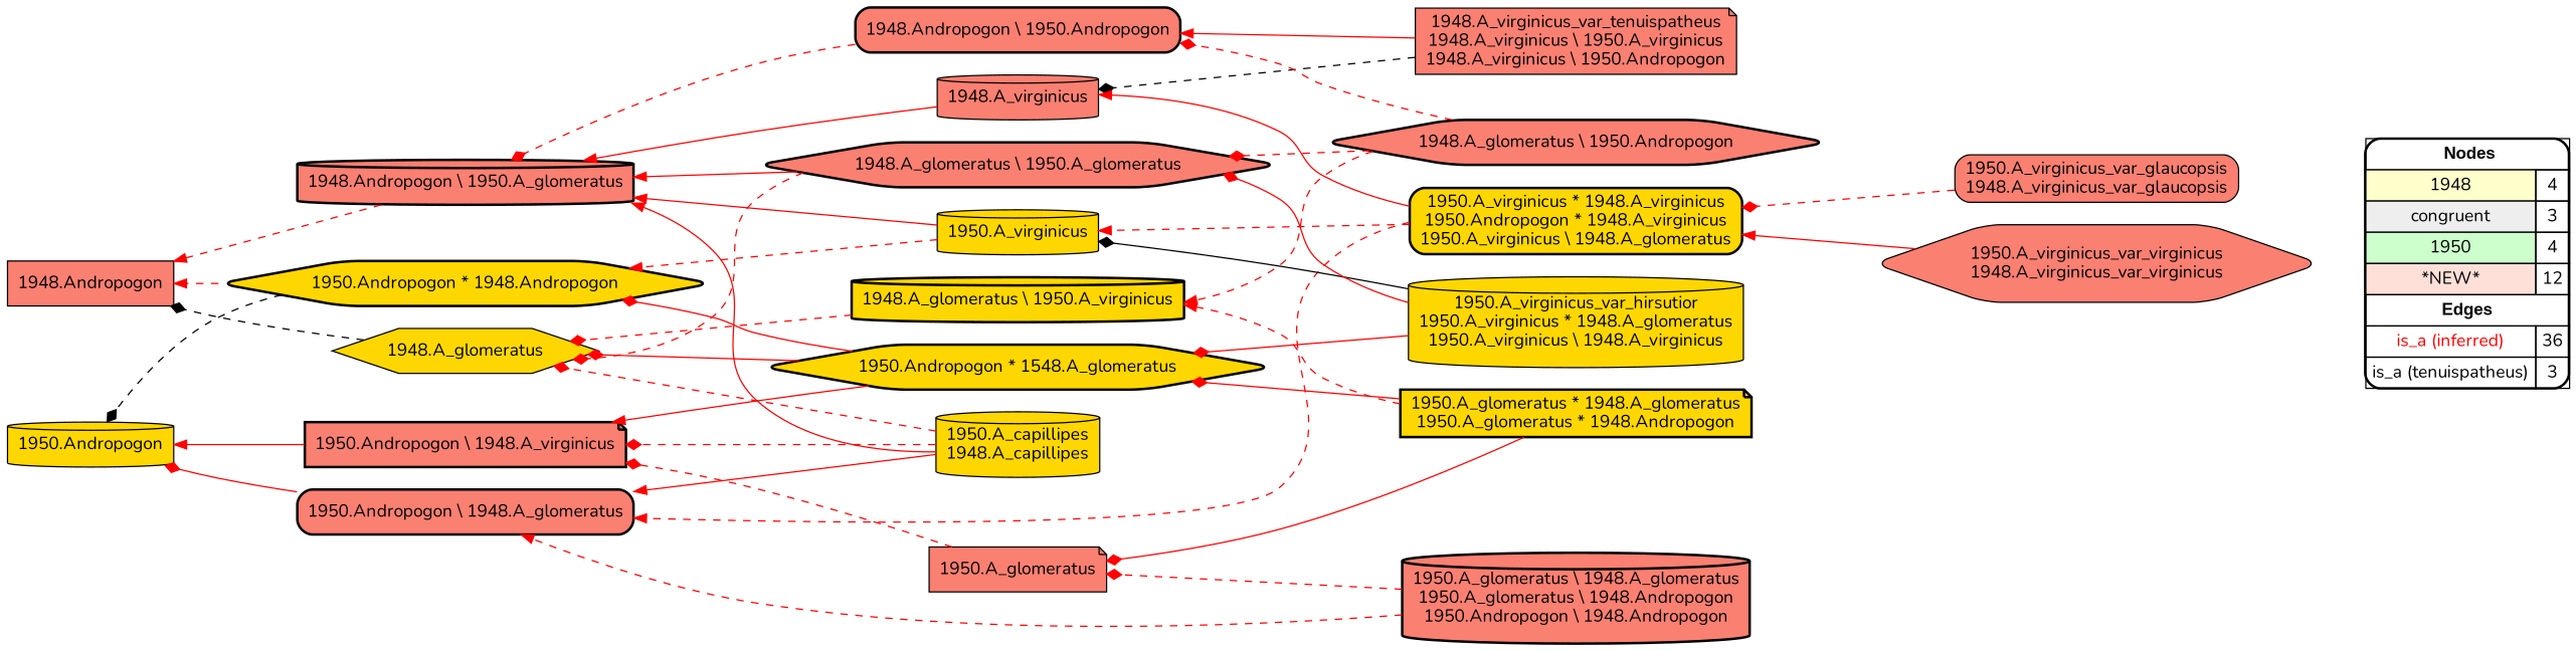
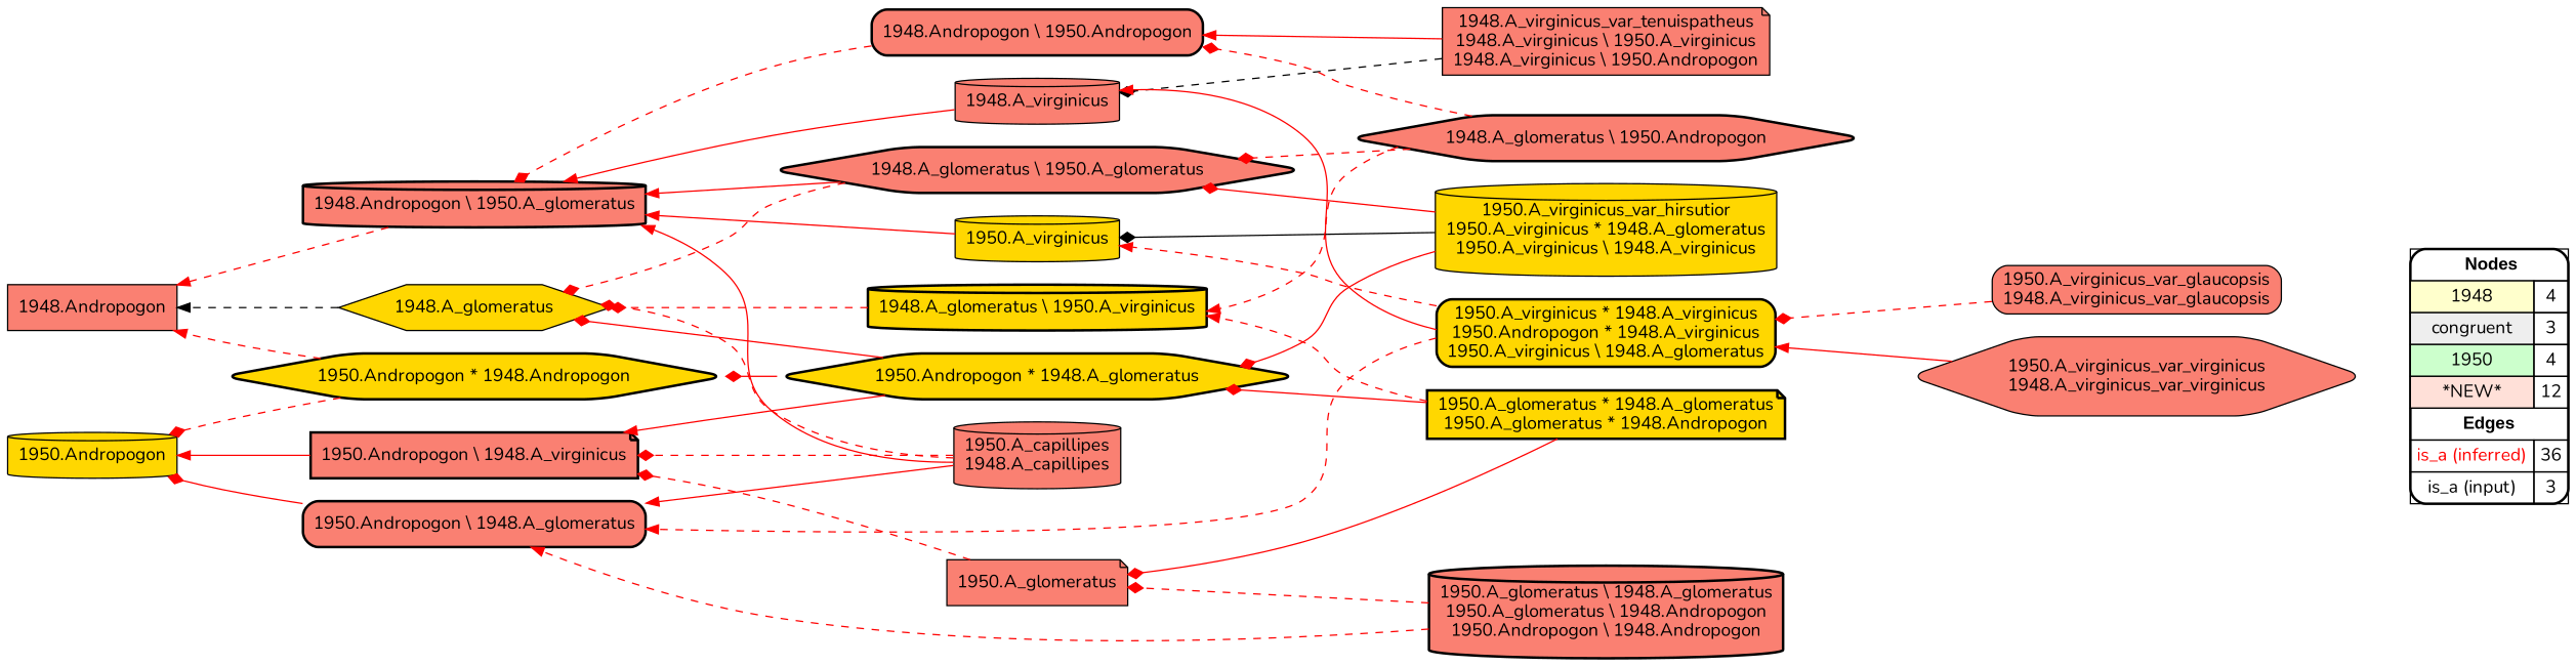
  digraph {
    fontname=Nunito
    rankdir=RL
    node [fillcolor=salmon fontname=Nunito shape=cylinder style="filled,rounded,bold"]
    edge [arrowhead=diamond color="#FF0000" constraint=true fontname=Nunito penwidth=1 style=dashed]
-   n1 [fillcolor=white label=<   <TABLE BORDER="0" CELLBORDER="1" CELLSPACING="0" CELLPADDING="4">  <TR> <TD COLSPAN="2"><font face="Arial Black"> Nodes</font></TD> </TR>  <TR>   <TD bgcolor="#FFFFCC" fontname="helvetica">1948</TD>   <TD>4</TD>   </TR>  <TR>   <TD bgcolor="#EEEEEE" fontname="helvetica">congruent</TD>   <TD>3</TD>   </TR>  <TR>   <TD bgcolor="#CCFFCC" fontname="helvetica">1950</TD>   <TD>4</TD>   </TR>  <TR>   <TD bgcolor="#FFE0D8" fontname="helvetica">*NEW*</TD>   <TD>12</TD>   </TR>  <TR> <TD COLSPAN="2"><font face = "Arial Black"> Edges </font></TD> </TR>  <TR>   <TD><font color ="#FF0000">is_a (inferred)</font></TD><TD>36</TD> </TR> <TR>   <TD><font color ="#000000">is_a (tenuispatheus)</font></TD><TD>3</TD> </TR> </TABLE>   > margin=0 shape=box]
+   n1 [fillcolor=white label=<   <TABLE BORDER="0" CELLBORDER="1" CELLSPACING="0" CELLPADDING="4">  <TR> <TD COLSPAN="2"><font face="Arial Black"> Nodes</font></TD> </TR>  <TR>   <TD bgcolor="#FFFFCC" fontname="helvetica">1948</TD>   <TD>4</TD>   </TR>  <TR>   <TD bgcolor="#EEEEEE" fontname="helvetica">congruent</TD>   <TD>3</TD>   </TR>  <TR>   <TD bgcolor="#CCFFCC" fontname="helvetica">1950</TD>   <TD>4</TD>   </TR>  <TR>   <TD bgcolor="#FFE0D8" fontname="helvetica">*NEW*</TD>   <TD>12</TD>   </TR>  <TR> <TD COLSPAN="2"><font face = "Arial Black"> Edges </font></TD> </TR>  <TR>   <TD><font color ="#FF0000">is_a (inferred)</font></TD><TD>36</TD> </TR> <TR>   <TD><font color ="#000000">is_a (input)</font></TD><TD>3</TD> </TR> </TABLE>   > margin=0 shape=box]
    "1948.Andropogon" [shape=box style=filled]
    "1948.A_virginicus_var_tenuispatheus\n1948.A_virginicus \\ 1950.A_virginicus\n1948.A_virginicus \\ 1950.Andropogon" [shape=note style=filled]
    "1948.A_virginicus" [style=filled]
    "1948.Andropogon \\ 1950.Andropogon" [shape=box]
    "1948.Andropogon \\ 1950.A_glomeratus"
    "1948.A_glomeratus" [fillcolor=gold shape=hexagon style=filled]
    "1950.A_virginicus_var_glaucopsis\n1948.A_virginicus_var_glaucopsis" [shape=box style="filled,rounded"]
    "1950.A_virginicus * 1948.A_virginicus\n1950.Andropogon * 1948.A_virginicus\n1950.A_virginicus \\ 1948.A_glomeratus" [fillcolor=gold shape=box]
    "1950.Andropogon \\ 1948.A_glomeratus" [shape=box]
    "1950.A_virginicus" [fillcolor=gold style=filled]
-   "1950.A_capillipes\n1948.A_capillipes" [fillcolor=gold style="filled,rounded"]
+   "1950.A_capillipes\n1948.A_capillipes" [style="filled,rounded"]
    "1950.Andropogon \\ 1948.A_virginicus" [shape=note]
    "1950.Andropogon * 1948.Andropogon" [fillcolor=gold shape=hexagon]
    "1950.Andropogon" [fillcolor=gold style=filled]
    "1950.A_virginicus_var_virginicus\n1948.A_virginicus_var_virginicus" [shape=hexagon style="filled,rounded"]
    "1950.A_virginicus_var_hirsutior\n1950.A_virginicus * 1948.A_glomeratus\n1950.A_virginicus \\ 1948.A_virginicus" [fillcolor=gold style=filled]
    "1948.A_glomeratus \\ 1950.A_glomeratus" [shape=hexagon]
-   "1950.Andropogon * 1948.A_glomeratus" [fillcolor=gold shape=hexagon label="1950.Andropogon * 1548.A_glomeratus"]
+   "1950.Andropogon * 1948.A_glomeratus" [fillcolor=gold shape=hexagon]
    "1950.A_glomeratus" [shape=note style=filled]
    "1948.A_glomeratus \\ 1950.A_virginicus" [fillcolor=gold]
    "1950.A_glomeratus * 1948.A_glomeratus\n1950.A_glomeratus * 1948.Andropogon" [fillcolor=gold shape=note]
    "1950.A_glomeratus \\ 1948.A_glomeratus\n1950.A_glomeratus \\ 1948.Andropogon\n1950.Andropogon \\ 1948.Andropogon"
    "1948.A_glomeratus \\ 1950.Andropogon" [shape=hexagon]
    subgraph sub_1 {
      rank=source
      n1
    }
    "1948.A_virginicus_var_tenuispatheus\n1948.A_virginicus \\ 1950.A_virginicus\n1948.A_virginicus \\ 1950.Andropogon" -> "1948.A_virginicus" [color="#000000"]
    "1948.A_virginicus_var_tenuispatheus\n1948.A_virginicus \\ 1950.A_virginicus\n1948.A_virginicus \\ 1950.Andropogon" -> "1948.Andropogon \\ 1950.Andropogon" [arrowhead=normal style=bold]
    "1948.A_virginicus" -> "1948.Andropogon \\ 1950.A_glomeratus" [arrowhead=normal style=bold]
    "1948.Andropogon \\ 1950.Andropogon" -> "1948.Andropogon \\ 1950.A_glomeratus"
    "1948.Andropogon \\ 1950.A_glomeratus" -> "1948.Andropogon" [arrowhead=normal]
-   "1948.A_glomeratus" -> "1948.Andropogon" [color="#000000"]
+   "1948.A_glomeratus" -> "1948.Andropogon" [arrowhead=normal color="#000000"]
    "1950.A_virginicus_var_glaucopsis\n1948.A_virginicus_var_glaucopsis" -> "1950.A_virginicus * 1948.A_virginicus\n1950.Andropogon * 1948.A_virginicus\n1950.A_virginicus \\ 1948.A_glomeratus"
    "1950.A_virginicus * 1948.A_virginicus\n1950.Andropogon * 1948.A_virginicus\n1950.A_virginicus \\ 1948.A_glomeratus" -> "1948.A_virginicus" [arrowhead=normal style=bold]
    "1950.A_virginicus * 1948.A_virginicus\n1950.Andropogon * 1948.A_virginicus\n1950.A_virginicus \\ 1948.A_glomeratus" -> "1950.Andropogon \\ 1948.A_glomeratus" [arrowhead=normal]
    "1950.A_virginicus * 1948.A_virginicus\n1950.Andropogon * 1948.A_virginicus\n1950.A_virginicus \\ 1948.A_glomeratus" -> "1950.A_virginicus" [arrowhead=normal]
    "1950.Andropogon \\ 1948.A_glomeratus" -> "1950.Andropogon" [style=bold]
    "1950.A_virginicus" -> "1948.Andropogon \\ 1950.A_glomeratus" [arrowhead=normal style=bold]
-   "1950.A_virginicus" -> "1950.Andropogon * 1948.Andropogon" [arrowhead=normal]
    "1950.A_capillipes\n1948.A_capillipes" -> "1948.Andropogon \\ 1950.A_glomeratus" [arrowhead=normal style=bold]
    "1950.A_capillipes\n1948.A_capillipes" -> "1948.A_glomeratus"
    "1950.A_capillipes\n1948.A_capillipes" -> "1950.Andropogon \\ 1948.A_glomeratus" [arrowhead=normal style=bold]
    "1950.A_capillipes\n1948.A_capillipes" -> "1950.Andropogon \\ 1948.A_virginicus"
    "1950.Andropogon \\ 1948.A_virginicus" -> "1950.Andropogon" [arrowhead=normal style=bold]
    "1950.Andropogon * 1948.Andropogon" -> "1948.Andropogon" [arrowhead=normal]
-   "1950.Andropogon * 1948.Andropogon" -> "1950.Andropogon" [color="#000000"]
+   "1950.Andropogon * 1948.Andropogon" -> "1950.Andropogon"
    "1950.A_virginicus_var_virginicus\n1948.A_virginicus_var_virginicus" -> "1950.A_virginicus * 1948.A_virginicus\n1950.Andropogon * 1948.A_virginicus\n1950.A_virginicus \\ 1948.A_glomeratus" [arrowhead=normal style=bold]
    "1950.A_virginicus_var_hirsutior\n1950.A_virginicus * 1948.A_glomeratus\n1950.A_virginicus \\ 1948.A_virginicus" -> "1950.A_virginicus" [color="#000000" style=bold]
    "1950.A_virginicus_var_hirsutior\n1950.A_virginicus * 1948.A_glomeratus\n1950.A_virginicus \\ 1948.A_virginicus" -> "1948.A_glomeratus \\ 1950.A_glomeratus" [style=bold]
    "1950.A_virginicus_var_hirsutior\n1950.A_virginicus * 1948.A_glomeratus\n1950.A_virginicus \\ 1948.A_virginicus" -> "1950.Andropogon * 1948.A_glomeratus" [style=bold]
    "1948.A_glomeratus \\ 1950.A_glomeratus" -> "1948.Andropogon \\ 1950.A_glomeratus" [arrowhead=normal style=bold]
    "1948.A_glomeratus \\ 1950.A_glomeratus" -> "1948.A_glomeratus"
    "1950.Andropogon * 1948.A_glomeratus" -> "1948.A_glomeratus" [style=bold]
    "1950.Andropogon * 1948.A_glomeratus" -> "1950.Andropogon \\ 1948.A_virginicus" [arrowhead=normal style=bold]
    "1950.Andropogon * 1948.A_glomeratus" -> "1950.Andropogon * 1948.Andropogon" [style=bold]
    "1950.A_glomeratus" -> "1950.Andropogon \\ 1948.A_virginicus"
    "1948.A_glomeratus \\ 1950.A_virginicus" -> "1948.A_glomeratus"
    "1950.A_glomeratus * 1948.A_glomeratus\n1950.A_glomeratus * 1948.Andropogon" -> "1950.Andropogon * 1948.A_glomeratus" [style=bold]
    "1950.A_glomeratus * 1948.A_glomeratus\n1950.A_glomeratus * 1948.Andropogon" -> "1950.A_glomeratus" [style=bold]
    "1950.A_glomeratus * 1948.A_glomeratus\n1950.A_glomeratus * 1948.Andropogon" -> "1948.A_glomeratus \\ 1950.A_virginicus" [arrowhead=normal]
    "1950.A_glomeratus \\ 1948.A_glomeratus\n1950.A_glomeratus \\ 1948.Andropogon\n1950.Andropogon \\ 1948.Andropogon" -> "1950.Andropogon \\ 1948.A_glomeratus" [arrowhead=normal]
    "1950.A_glomeratus \\ 1948.A_glomeratus\n1950.A_glomeratus \\ 1948.Andropogon\n1950.Andropogon \\ 1948.Andropogon" -> "1950.A_glomeratus"
    "1948.A_glomeratus \\ 1950.Andropogon" -> "1948.Andropogon \\ 1950.Andropogon"
    "1948.A_glomeratus \\ 1950.Andropogon" -> "1948.A_glomeratus \\ 1950.A_glomeratus"
    "1948.A_glomeratus \\ 1950.Andropogon" -> "1948.A_glomeratus \\ 1950.A_virginicus" [arrowhead=normal]
  }
